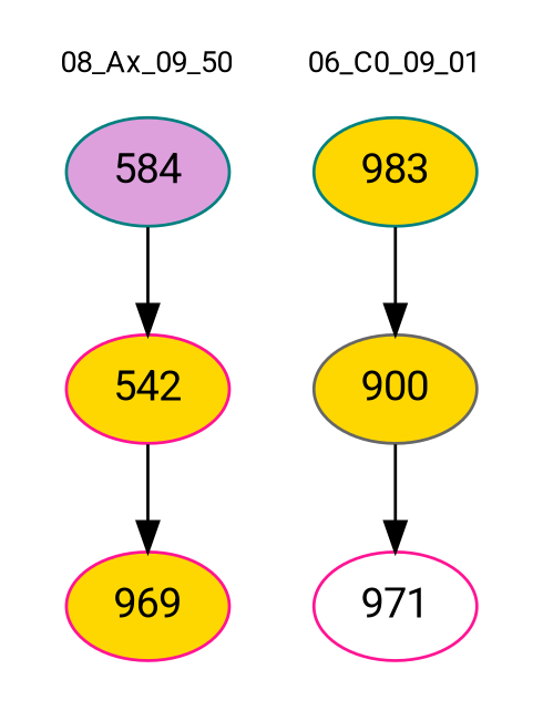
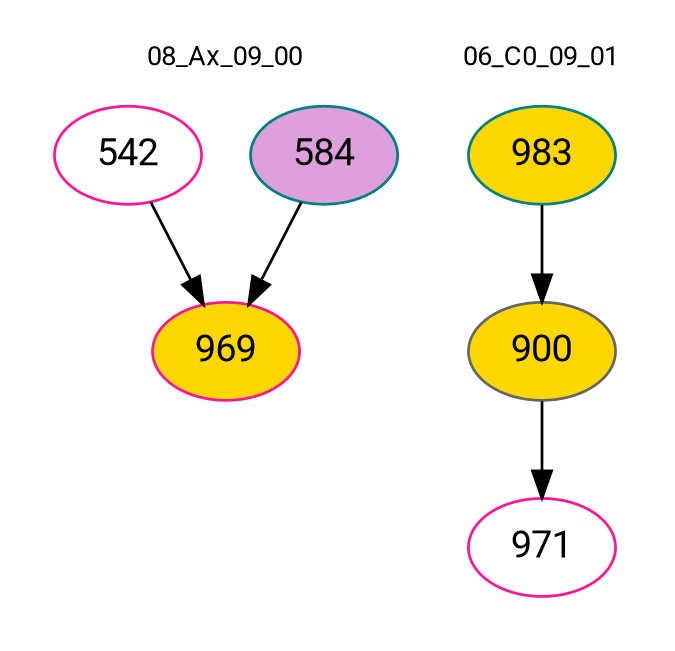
  digraph {
    fontname=Roboto
    node [color=deeppink fillcolor=gold fontname=Roboto style=filled]
    edge [color=black fontname=Roboto]
    n1 [color=teal fillcolor=plum label=584]
-   n2 [label=542]
+   n2 [fillcolor=white label=542]
    n3 [label=969]
    n4 [color=teal label=983]
    n5 [color=gray40 label=900]
    n6 [fillcolor=white label=971]
    subgraph cluster_1 {
      color=white
      fontsize=10
-     label="08_Ax_09_50"
+     label="08_Ax_09_00"
      n1
      n2
      n3
    }
    subgraph cluster_2 {
      color=white
      fontsize=10
      label="06_C0_09_01"
      n4
      n5
      n6
    }
-   n1 -> n2
+   n1 -> n3
    n2 -> n3
    n4 -> n5
    n5 -> n6
  }
